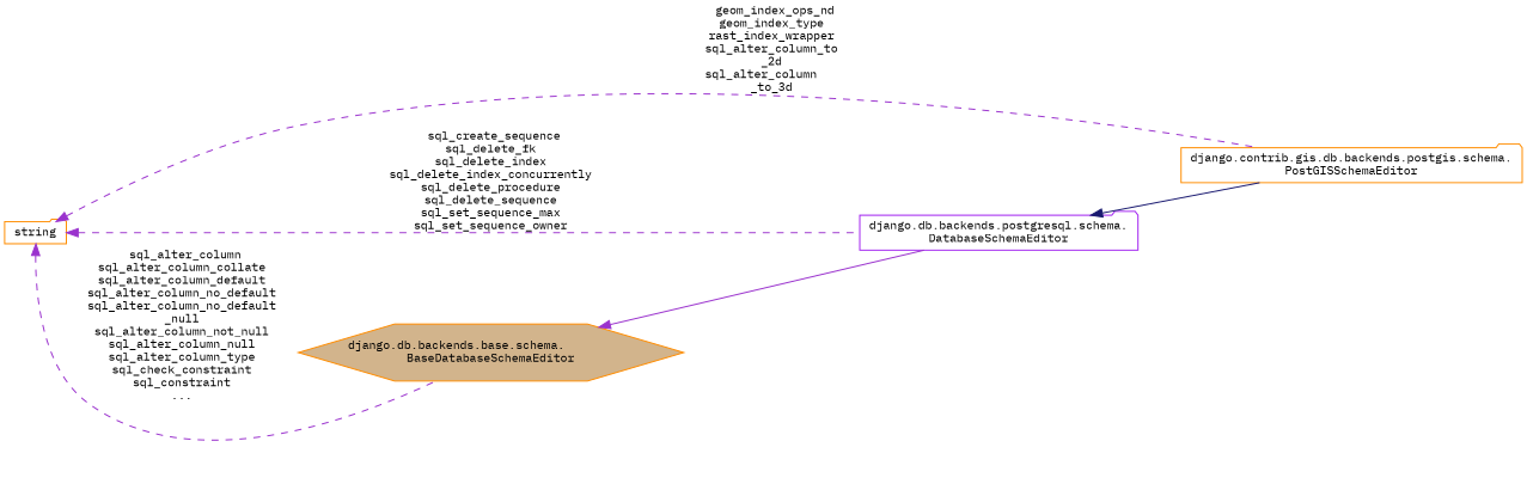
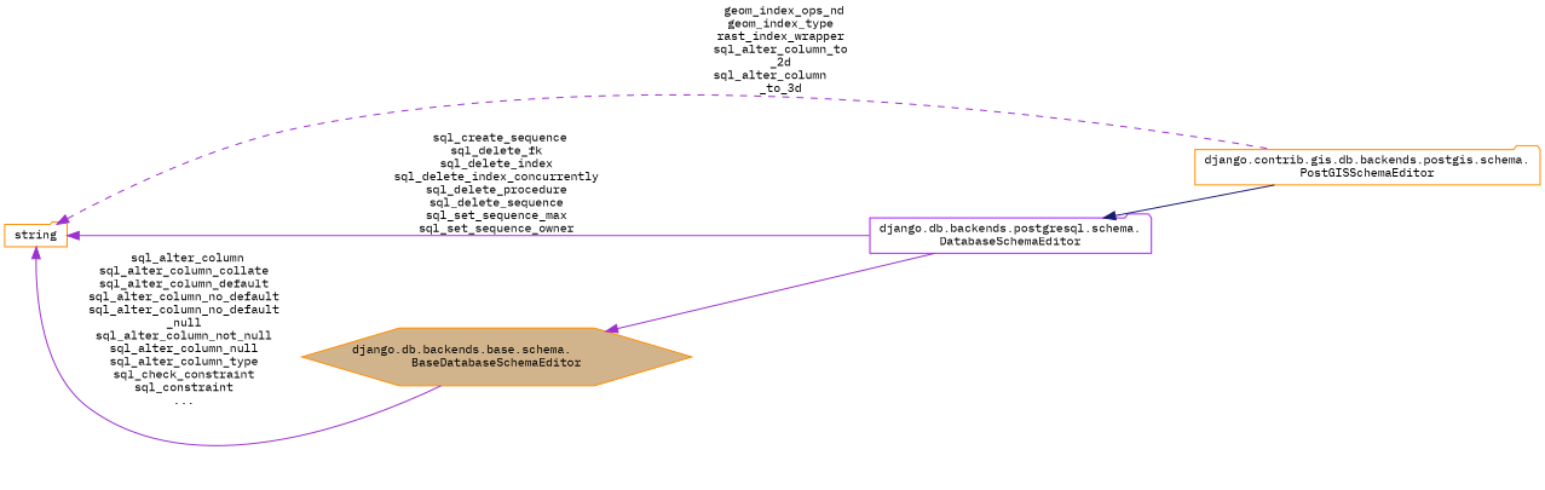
  digraph {
    fontname="IBM Plex Mono"
    rankdir=LR
    node [color=darkorange fillcolor=white fontname="IBM Plex Mono" fontsize=10 shape=folder style=filled]
    edge [color=darkorchid3 dir=back fontname="IBM Plex Mono" fontsize=10 labelfontname=Helvetica labelfontsize=10 style=dashed]
    n1 [fontcolor=black height=0.2 label="django.contrib.gis.db.backends.postgis.schema.\lPostGISSchemaEditor" width=0.4]
    n2 [color=purple height=0.2 label="django.db.backends.postgresql.schema.\lDatabaseSchemaEditor" width=0.4]
    n3 [fillcolor=tan height=0.2 label="django.db.backends.base.schema.\lBaseDatabaseSchemaEditor" shape=hexagon width=0.4]
    n4 [height=0.2 label=string width=0.4]
    n2 -> n1 [color=midnightblue style=solid]
    n3 -> n2 [style=solid]
    n4 -> n1 [label=" geom_index_ops_nd\ngeom_index_type\nrast_index_wrapper\nsql_alter_column_to\l_2d\nsql_alter_column\l_to_3d"]
-   n4 -> n2 [label=" sql_create_sequence\nsql_delete_fk\nsql_delete_index\nsql_delete_index_concurrently\nsql_delete_procedure\nsql_delete_sequence\nsql_set_sequence_max\nsql_set_sequence_owner"]
-   n4 -> n3 [label=" sql_alter_column\nsql_alter_column_collate\nsql_alter_column_default\nsql_alter_column_no_default\nsql_alter_column_no_default\l_null\nsql_alter_column_not_null\nsql_alter_column_null\nsql_alter_column_type\nsql_check_constraint\nsql_constraint\n..."]
+   n4 -> n2 [label=" sql_create_sequence\nsql_delete_fk\nsql_delete_index\nsql_delete_index_concurrently\nsql_delete_procedure\nsql_delete_sequence\nsql_set_sequence_max\nsql_set_sequence_owner" style=solid]
+   n4 -> n3 [label=" sql_alter_column\nsql_alter_column_collate\nsql_alter_column_default\nsql_alter_column_no_default\nsql_alter_column_no_default\l_null\nsql_alter_column_not_null\nsql_alter_column_null\nsql_alter_column_type\nsql_check_constraint\nsql_constraint\n..." style=solid]
  }
